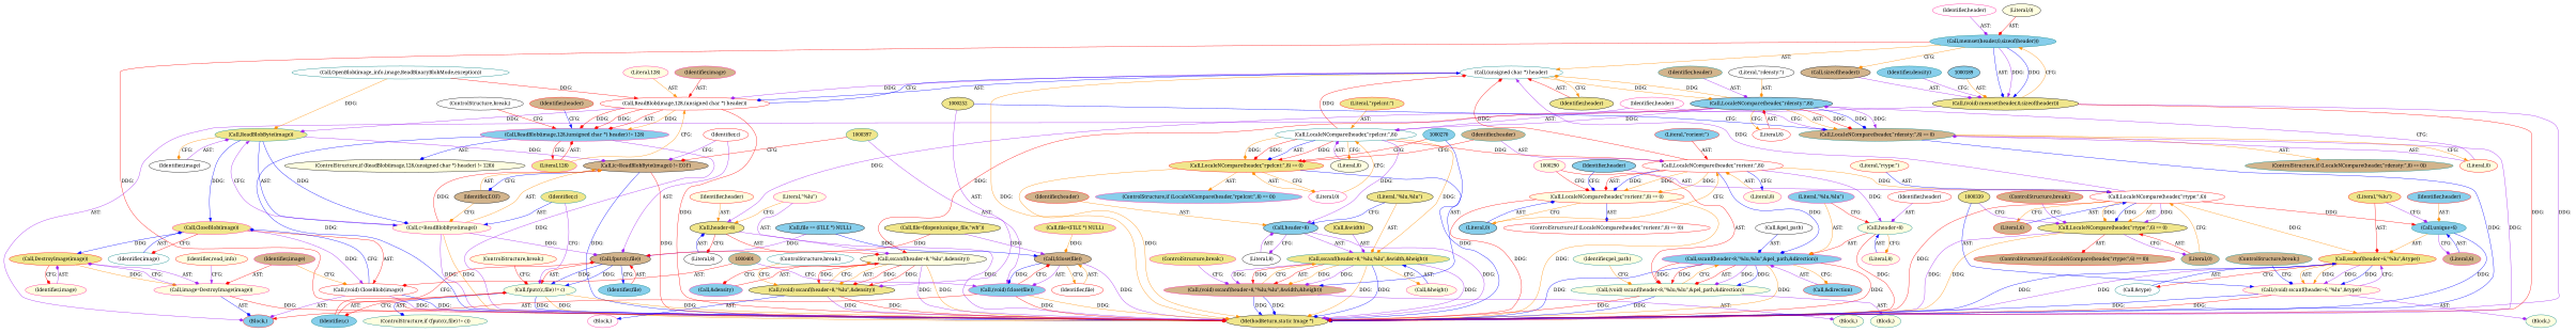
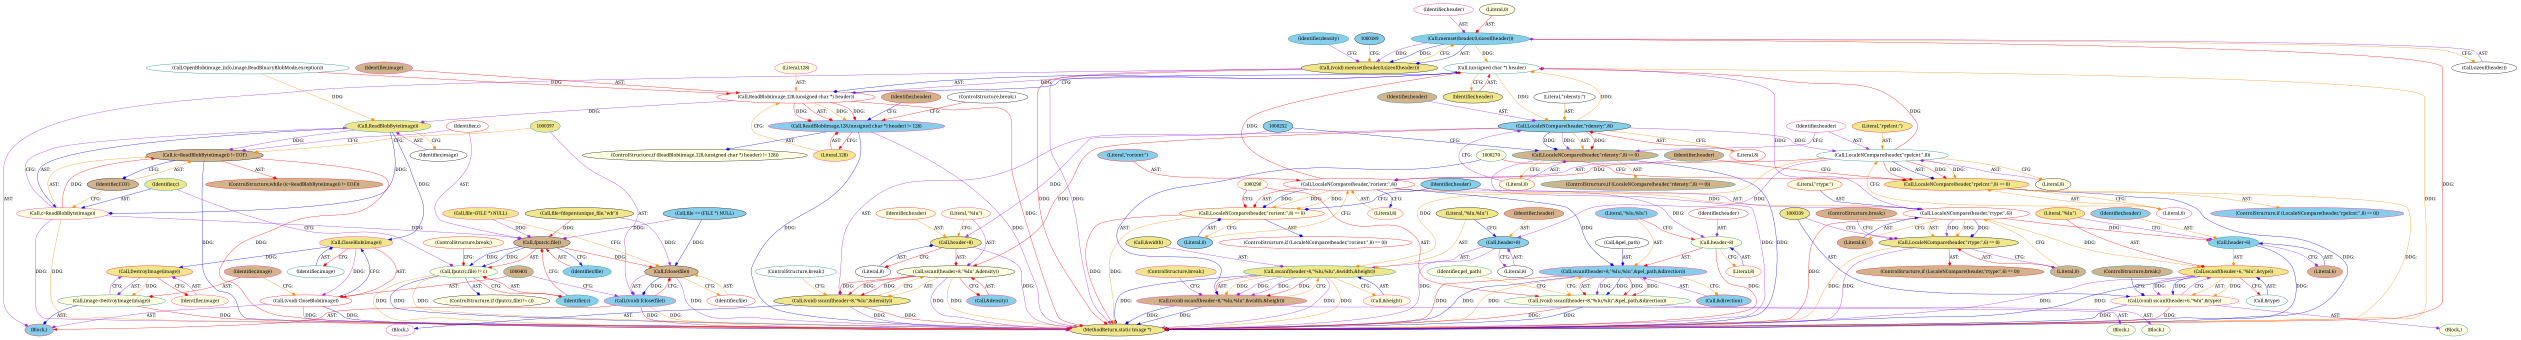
  digraph {
    fontname="Noto Serif"
    node [color=teal fillcolor=lightyellow fontname="Noto Serif" style=filled]
    edge [arrowhead=diamond color=purple fontname="Noto Serif"]
    n1 [fillcolor=skyblue label="(Call,memset(header,0,sizeof(header)))"]
    n2 [color=black fillcolor=khaki label="(Call,(void) memset(header,0,sizeof(header)))"]
    n3 [fillcolor=white label="(Call,(unsigned char *) header)"]
-   n4 [color=black fillcolor=tan label="(Call,sizeof(header))"]
+   n4 [color=black fillcolor=white label="(Call,sizeof(header))"]
    n5 [color=black fillcolor=khaki label="(MethodReturn,static Image *)"]
    n6 [color=red fillcolor=skyblue label="(Block,)"]
    n7 [color=red fillcolor=white label="(Call,ReadBlob(image,128,(unsigned char *) header))"]
    n8 [color=black fillcolor=skyblue label="(Call,LocaleNCompare(header,\"rdensty:\",8))"]
    n9 [color=black fillcolor=khaki label="(Identifier,header)"]
    n10 [color=deeppink fillcolor=skyblue label="(Call,ReadBlob(image,128,(unsigned char *) header) != 128)"]
    n11 [fillcolor=khaki label="(Call,ReadBlobByte(image))"]
    n12 [fillcolor=tan label="(Call,LocaleNCompare(header,\"rdensty:\",8) == 0)"]
    n13 [color=black label="(Call,sscanf(header+8,\"%lu\",&density))"]
    n14 [color=black fillcolor=khaki label="(Call,header+8)"]
    n15 [fillcolor=white label="(Call,LocaleNCompare(header,\"rpelcnt:\",8))"]
    n16 [color=red fillcolor=white label="(Literal,8)"]
    n17 [color=black label="(ControlStructure,if (ReadBlob(image,128,(unsigned char *) header) != 128))"]
    n18 [color=deeppink fillcolor=khaki label="(Literal,128)"]
    n19 [color=black fillcolor=tan label="(Call,(c=ReadBlobByte(image)) != EOF)"]
    n20 [color=deeppink label="(Call,c=ReadBlobByte(image))"]
    n21 [color=deeppink fillcolor=khaki label="(Call,CloseBlob(image))"]
    n22 [color=black fillcolor=white label="(Identifier,image)"]
    n23 [color=black fillcolor=tan label="(Identifier,EOF)"]
+   n24 [color=red fillcolor=tan label="(ControlStructure,while ((c=ReadBlobByte(image)) != EOF))"]
    n25 [color=black fillcolor=tan label="(Call,fputc(c,file))"]
    n26 [color=red fillcolor=white label="(Call,(void) CloseBlob(image))"]
    n27 [color=red fillcolor=khaki label="(Call,DestroyImage(image))"]
    n28 [fillcolor=white label="(Identifier,image)"]
    n29 [label="(Call,fputc(c,file) != c)"]
    n30 [color=black fillcolor=tan label="(Call,fclose(file))"]
    n31 [fillcolor=skyblue label="(Identifier,file)"]
-   n32 [label="(ControlStructure,if (fputc(c,file) != c))"]
+   n32 [color=black label="(ControlStructure,if (fputc(c,file) != c))"]
    n33 [fillcolor=skyblue label="(Identifier,c)"]
    n34 [color=deeppink fillcolor=skyblue label="(Call,(void) fclose(file))"]
    n35 [color=red fillcolor=white label="(Identifier,file)"]
-   n36 [color=deeppink label="(Call,image=DestroyImage(image))"]
+   n36 [label="(Call,image=DestroyImage(image))"]
    n37 [color=deeppink label="(Identifier,image)"]
    n38 [color=red label="(Literal,0)"]
    n39 [fillcolor=tan label="(ControlStructure,if (LocaleNCompare(header,\"rdensty:\",8) == 0))"]
    n40 [color=black fillcolor=khaki label="(Call,(void) sscanf(header+8,\"%lu\",&density))"]
    n41 [color=deeppink fillcolor=skyblue label="(Call,&density)"]
    n42 [color=black fillcolor=white label="(Literal,8)"]
    n43 [color=red fillcolor=khaki label="(Call,LocaleNCompare(header,\"rpelcnt:\",8) == 0)"]
    n44 [fillcolor=khaki label="(Call,sscanf(header+8,\"%lu,%lu\",&width,&height))"]
    n45 [color=black fillcolor=skyblue label="(Call,header+8)"]
    n46 [color=red fillcolor=white label="(Call,LocaleNCompare(header,\"rorient:\",8))"]
    n47 [color=black label="(Literal,8)"]
    n48 [color=deeppink fillcolor=white label="(Block,)"]
    n49 [color=deeppink fillcolor=skyblue label="(ControlStructure,if (LocaleNCompare(header,\"rpelcnt:\",8) == 0))"]
    n50 [color=deeppink fillcolor=white label="(Literal,0)"]
    n51 [color=deeppink fillcolor=tan label="(Call,(void) sscanf(header+8,\"%lu,%lu\",&width,&height))"]
    n52 [color=deeppink label="(Call,&height)"]
    n53 [color=black fillcolor=white label="(Literal,8)"]
    n54 [color=red label="(Call,LocaleNCompare(header,\"rorient:\",8) == 0)"]
    n55 [color=deeppink fillcolor=skyblue label="(Call,sscanf(header+8,\"%lu,%lu\",&pel_path,&direction))"]
    n56 [label="(Call,header+8)"]
    n57 [color=red fillcolor=white label="(Call,LocaleNCompare(header,\"rtype:\",6))"]
    n58 [color=deeppink label="(Literal,8)"]
    n59 [label="(Block,)"]
    n60 [color=red fillcolor=white label="(ControlStructure,if (LocaleNCompare(header,\"rorient:\",8) == 0))"]
    n61 [color=black fillcolor=skyblue label="(Literal,0)"]
    n62 [label="(Call,(void) sscanf(header+8,\"%lu,%lu\",&pel_path,&direction))"]
    n63 [color=red fillcolor=skyblue label="(Call,&direction)"]
    n64 [color=deeppink label="(Literal,8)"]
    n65 [color=black fillcolor=khaki label="(Call,LocaleNCompare(header,\"rtype:\",6) == 0)"]
    n66 [color=red fillcolor=khaki label="(Call,sscanf(header+6,\"%lu\",&type))"]
-   n67 [fillcolor=skyblue label="(Call,unique+6)"]
+   n67 [fillcolor=skyblue label="(Call,header+6)"]
    n68 [color=red fillcolor=tan label="(Literal,6)"]
    n69 [label="(Block,)"]
    n70 [color=red fillcolor=tan label="(ControlStructure,if (LocaleNCompare(header,\"rtype:\",6) == 0))"]
    n71 [fillcolor=tan label="(Literal,0)"]
    n72 [color=deeppink label="(Call,(void) sscanf(header+6,\"%lu\",&type))"]
    n73 [fillcolor=white label="(Call,&type)"]
    n74 [color=deeppink fillcolor=tan label="(Literal,6)"]
    n75 [label="(Block,)"]
    n76 [fillcolor=khaki label="(Identifier,c)"]
    n77 [color=red fillcolor=tan label="(Identifier,header)"]
    n78 [color=deeppink label="(Literal,128)"]
    n79 [color=black fillcolor=khaki label="(Literal,\"%lu,%lu\")"]
    n80 [color=black fillcolor=white label="(ControlStructure,break;)"]
    n81 [color=black fillcolor=white label="(Literal,\"rdensty:\")"]
    n82 [color=red label="(Identifier,header)"]
    n83 [fillcolor=tan label="(Identifier,header)"]
    n84 [fillcolor=white label="(ControlStructure,break;)"]
    n85 [color=red fillcolor=skyblue label="(Literal,\"rorient:\")"]
    n86 [fillcolor=skyblue label="(Identifier,density)"]
    n87 [color=deeppink fillcolor=white label="(Identifier,header)"]
    n88 [color=black fillcolor=white label="(Call,&pel_path)"]
    n89 [color=deeppink fillcolor=skyblue label="(Literal,\"%lu,%lu\")"]
    n90 [color=red label="(Literal,\"rtype:\")"]
    n91 [fillcolor=white label="(Call,OpenBlob(image_info,image,ReadBinaryBlobMode,exception))"]
    n92 [color=black label="(Literal,0)"]
    n93 [color=deeppink fillcolor=white label="(Identifier,header)"]
    n94 [color=deeppink fillcolor=khaki label="(Call,file=(FILE *) NULL)"]
    n95 [color=red fillcolor=khaki label="(Literal,\"%lu\")"]
    n96 [fillcolor=tan label="(ControlStructure,break;)"]
    n97 [color=black fillcolor=skyblue label="(Call,file == (FILE *) NULL)"]
    n98 [color=deeppink fillcolor=tan label="(Identifier,image)"]
    n99 [color=deeppink fillcolor=tan label="(Identifier,image)"]
    n100 [fillcolor=tan label="(Identifier,header)"]
    n101 [label="(Identifier,pel_path)"]
    n102 [color=red fillcolor=tan label="(Identifier,header)"]
    n103 [color=red fillcolor=skyblue label="(Identifier,header)"]
    n104 [color=deeppink fillcolor=khaki label="(ControlStructure,break;)"]
    n105 [color=deeppink label="(Literal,\"%lu\")"]
    n106 [color=red fillcolor=white label="(Identifier,c)"]
    n107 [color=black fillcolor=skyblue label="(Identifier,header)"]
-   n108 [color=red label="(Identifier,read_info)"]
    n109 [color=black fillcolor=khaki label="(Call,&width)"]
    n110 [color=red fillcolor=white label="(Identifier,header)"]
    n111 [color=black fillcolor=khaki label="(Call,file=fdopen(unique_file,\"wb\"))"]
    n112 [color=red label="(ControlStructure,break;)"]
    n113 [color=red fillcolor=khaki label="(Literal,\"rpelcnt:\")"]
    n114 [color=red fillcolor=tan label="(ControlStructure,break;)"]
    1000189 [color=black fillcolor=skyblue]
    1000397 [fillcolor=khaki]
    1000401 [fillcolor=tan]
-   1000252 [color=black fillcolor=khaki]
-   1000270 [fillcolor=skyblue]
+   1000252 [color=black fillcolor=skyblue]
+   1000270
    1000290 [color=deeppink]
    1000339 [color=black fillcolor=khaki]
    n1 -> n2 [color=blue label="AST: "]
    n1 -> n2 [arrowhead=normal label="DDG: "]
    n1 -> n2 [arrowhead=normal color=blue label="DDG: "]
-   n1 -> n3 [arrowhead=normal color=darkorange label="AST: "]
+   n1 -> n3 [arrowhead=normal color=darkorange label="DDG: "]
    n1 -> n4 [color=darkorange label="CFG: "]
    n1 -> n5 [color=red label="DDG: "]
-   n2 -> n1 [arrowhead=normal color=darkorange label="CFG: "]
+   n2 -> n1 [color=darkorange label="CFG: "]
    n2 -> n5 [arrowhead=normal label="DDG: "]
    n2 -> n5 [color=red label="DDG: "]
    n2 -> n6 [label="AST: "]
    n3 -> n5 [arrowhead=normal color=darkorange label="DDG: "]
    n3 -> n7 [color=blue label="AST: "]
    n3 -> n7 [label="DDG: "]
    n3 -> n8 [color=darkorange label="DDG: "]
    n3 -> n9 [arrowhead=normal color=darkorange label="CFG: "]
-   n4 -> n2 [label="AST: "]
+   n4 -> n1 [label="AST: "]
    n7 -> n3 [arrowhead=normal color=blue label="CFG: "]
    n7 -> n5 [color=red label="DDG: "]
    n7 -> n10 [color=red label="AST: "]
    n7 -> n10 [arrowhead=normal color=darkorange label="DDG: "]
    n7 -> n10 [color=red label="DDG: "]
    n7 -> n10 [color=red label="DDG: "]
    n7 -> n11 [label="DDG: "]
    n8 -> n3 [color=darkorange label="DDG: "]
    n8 -> n12 [arrowhead=normal color=darkorange label="AST: "]
    n8 -> n12 [color=red label="DDG: "]
    n8 -> n12 [color=blue label="DDG: "]
    n8 -> n12 [arrowhead=normal label="DDG: "]
    n8 -> n13 [arrowhead=normal color=red label="DDG: "]
    n8 -> n14 [arrowhead=normal label="DDG: "]
    n8 -> n15 [arrowhead=normal label="DDG: "]
    n8 -> n16 [arrowhead=normal color=darkorange label="CFG: "]
    n9 -> n3 [arrowhead=normal color=red label="AST: "]
    n10 -> n5 [label="DDG: "]
    n10 -> n5 [color=blue label="DDG: "]
    n10 -> n17 [color=blue label="AST: "]
    n10 -> n18 [arrowhead=normal color=red label="CFG: "]
    n11 -> n19 [label="DDG: "]
    n11 -> n20 [arrowhead=normal color=blue label="AST: "]
    n11 -> n20 [color=blue label="DDG: "]
    n11 -> n21 [arrowhead=normal color=blue label="DDG: "]
    n11 -> n22 [color=darkorange label="CFG: "]
    n12 -> n5 [arrowhead=normal label="DDG: "]
    n12 -> n5 [color=blue label="DDG: "]
    n12 -> n38 [arrowhead=normal color=darkorange label="CFG: "]
    n12 -> n39 [color=darkorange label="AST: "]
    n13 -> n5 [arrowhead=normal color=darkorange label="DDG: "]
    n13 -> n5 [label="DDG: "]
    n13 -> n40 [color=darkorange label="AST: "]
    n13 -> n40 [color=red label="DDG: "]
    n13 -> n40 [arrowhead=normal color=red label="DDG: "]
    n13 -> n40 [arrowhead=normal color=red label="DDG: "]
    n13 -> n41 [color=red label="CFG: "]
    n14 -> n5 [arrowhead=normal label="DDG: "]
    n14 -> n13 [color=red label="AST: "]
    n14 -> n42 [color=red label="CFG: "]
    n15 -> n3 [color=red label="DDG: "]
    n15 -> n43 [color=blue label="AST: "]
    n15 -> n43 [arrowhead=normal color=red label="DDG: "]
    n15 -> n43 [color=darkorange label="DDG: "]
    n15 -> n43 [color=red label="DDG: "]
    n15 -> n44 [color=darkorange label="DDG: "]
    n15 -> n45 [arrowhead=normal label="DDG: "]
    n15 -> n46 [arrowhead=normal color=red label="DDG: "]
    n15 -> n47 [color=darkorange label="CFG: "]
    n16 -> n8 [color=red label="AST: "]
    n18 -> n7 [arrowhead=normal color=darkorange label="CFG: "]
    n18 -> n10 [color=red label="AST: "]
    n19 -> n5 [color=blue label="DDG: "]
    n19 -> n5 [color=red label="DDG: "]
    n19 -> n23 [color=blue label="CFG: "]
+   n19 -> n24 [color=red label="AST: "]
    n20 -> n5 [arrowhead=normal label="DDG: "]
    n20 -> n5 [arrowhead=normal color=darkorange label="DDG: "]
    n20 -> n11 [arrowhead=normal label="CFG: "]
    n20 -> n19 [arrowhead=normal color=darkorange label="AST: "]
    n20 -> n19 [arrowhead=normal color=red label="DDG: "]
    n20 -> n25 [label="DDG: "]
    n21 -> n26 [arrowhead=normal color=red label="AST: "]
    n21 -> n26 [arrowhead=normal label="DDG: "]
    n21 -> n27 [arrowhead=normal color=blue label="DDG: "]
    n21 -> n28 [color=red label="CFG: "]
    n22 -> n11 [label="AST: "]
    n23 -> n19 [color=darkorange label="AST: "]
    n23 -> n20 [color=darkorange label="CFG: "]
    n25 -> n29 [arrowhead=normal color=red label="AST: "]
    n25 -> n29 [arrowhead=normal color=blue label="DDG: "]
    n25 -> n29 [arrowhead=normal color=blue label="DDG: "]
+   n25 -> n30 [arrowhead=normal color=red label="DDG: "]
    n25 -> n31 [arrowhead=normal color=blue label="CFG: "]
    n26 -> n5 [label="DDG: "]
    n26 -> n5 [color=blue label="DDG: "]
    n26 -> n6 [label="AST: "]
-   n26 -> n21 [color=blue label="CFG: "]
+   n26 -> n21 [arrowhead=normal color=blue label="CFG: "]
    n27 -> n36 [label="AST: "]
    n27 -> n36 [color=darkorange label="DDG: "]
    n27 -> n37 [color=red label="CFG: "]
    n28 -> n21 [color=blue label="AST: "]
    n29 -> n5 [arrowhead=normal color=blue label="DDG: "]
    n29 -> n5 [color=darkorange label="DDG: "]
    n29 -> n5 [arrowhead=normal color=darkorange label="DDG: "]
    n29 -> n32 [color=blue label="AST: "]
    n29 -> n33 [color=red label="CFG: "]
    n30 -> n5 [arrowhead=normal label="DDG: "]
    n30 -> n34 [label="AST: "]
    n30 -> n34 [color=blue label="DDG: "]
    n30 -> n35 [arrowhead=normal color=darkorange label="CFG: "]
    n31 -> n25 [arrowhead=normal color=red label="AST: "]
    n33 -> n25 [color=red label="CFG: "]
    n33 -> n29 [color=red label="AST: "]
    n34 -> n5 [arrowhead=normal color=red label="DDG: "]
    n34 -> n5 [color=darkorange label="DDG: "]
    n34 -> n6 [arrowhead=normal color=red label="AST: "]
    n34 -> n30 [color=red label="CFG: "]
    n35 -> n30 [arrowhead=normal color=darkorange label="AST: "]
    n36 -> n5 [color=red label="DDG: "]
    n36 -> n6 [color=blue label="AST: "]
-   n36 -> n27 [label="CFG: "]
+   n36 -> n27 [arrowhead=normal label="CFG: "]
    n37 -> n27 [label="AST: "]
    n38 -> n8 [label="CFG: "]
    n38 -> n12 [label="AST: "]
    n40 -> n5 [arrowhead=normal label="DDG: "]
    n40 -> n5 [color=red label="DDG: "]
    n40 -> n13 [arrowhead=normal color=darkorange label="CFG: "]
    n40 -> n48 [arrowhead=normal color=blue label="AST: "]
    n41 -> n13 [arrowhead=normal color=red label="AST: "]
    n42 -> n14 [color=blue label="AST: "]
    n43 -> n5 [arrowhead=normal color=darkorange label="DDG: "]
    n43 -> n5 [color=blue label="DDG: "]
    n43 -> n49 [arrowhead=normal color=darkorange label="AST: "]
    n43 -> n50 [color=darkorange label="CFG: "]
    n44 -> n5 [arrowhead=normal label="DDG: "]
    n44 -> n5 [color=darkorange label="DDG: "]
    n44 -> n5 [color=blue label="DDG: "]
    n44 -> n51 [arrowhead=normal color=red label="AST: "]
    n44 -> n51 [color=darkorange label="DDG: "]
    n44 -> n51 [label="DDG: "]
    n44 -> n51 [arrowhead=normal label="DDG: "]
    n44 -> n51 [arrowhead=normal color=red label="DDG: "]
    n44 -> n52 [color=darkorange label="CFG: "]
    n45 -> n5 [label="DDG: "]
    n45 -> n44 [arrowhead=normal label="AST: "]
    n45 -> n53 [label="CFG: "]
    n46 -> n3 [color=red label="DDG: "]
    n46 -> n54 [color=red label="AST: "]
    n46 -> n54 [color=blue label="DDG: "]
    n46 -> n54 [arrowhead=normal color=darkorange label="DDG: "]
    n46 -> n54 [color=darkorange label="DDG: "]
    n46 -> n55 [color=blue label="DDG: "]
    n46 -> n56 [arrowhead=normal label="DDG: "]
    n46 -> n57 [color=darkorange label="DDG: "]
    n46 -> n58 [arrowhead=normal color=blue label="CFG: "]
    n47 -> n15 [label="AST: "]
    n50 -> n15 [arrowhead=normal color=darkorange label="CFG: "]
    n50 -> n43 [color=darkorange label="AST: "]
    n51 -> n5 [arrowhead=normal color=blue label="DDG: "]
    n51 -> n5 [color=blue label="DDG: "]
    n51 -> n44 [arrowhead=normal color=darkorange label="CFG: "]
    n51 -> n59 [label="AST: "]
    n52 -> n44 [arrowhead=normal color=blue label="AST: "]
    n53 -> n45 [label="AST: "]
    n54 -> n5 [color=darkorange label="DDG: "]
    n54 -> n5 [arrowhead=normal color=red label="DDG: "]
    n54 -> n60 [color=blue label="AST: "]
    n54 -> n61 [arrowhead=normal color=darkorange label="CFG: "]
    n55 -> n5 [color=darkorange label="DDG: "]
    n55 -> n5 [color=red label="DDG: "]
    n55 -> n5 [arrowhead=normal color=blue label="DDG: "]
    n55 -> n62 [color=red label="AST: "]
    n55 -> n62 [label="DDG: "]
    n55 -> n62 [arrowhead=normal color=blue label="DDG: "]
    n55 -> n62 [arrowhead=normal color=red label="DDG: "]
    n55 -> n62 [arrowhead=normal color=red label="DDG: "]
    n55 -> n63 [color=darkorange label="CFG: "]
    n56 -> n5 [arrowhead=normal color=red label="DDG: "]
    n56 -> n55 [arrowhead=normal color=red label="AST: "]
    n56 -> n64 [color=darkorange label="CFG: "]
    n57 -> n3 [arrowhead=normal label="DDG: "]
    n57 -> n5 [arrowhead=normal color=red label="DDG: "]
    n57 -> n65 [arrowhead=normal color=darkorange label="AST: "]
    n57 -> n65 [arrowhead=normal label="DDG: "]
    n57 -> n65 [color=darkorange label="DDG: "]
    n57 -> n65 [color=blue label="DDG: "]
    n57 -> n66 [arrowhead=normal color=darkorange label="DDG: "]
    n57 -> n67 [arrowhead=normal color=red label="DDG: "]
    n57 -> n68 [arrowhead=normal color=darkorange label="CFG: "]
    n58 -> n46 [color=darkorange label="AST: "]
    n61 -> n46 [arrowhead=normal color=darkorange label="CFG: "]
    n61 -> n54 [color=blue label="AST: "]
    n62 -> n5 [color=red label="DDG: "]
    n62 -> n5 [color=blue label="DDG: "]
    n62 -> n55 [arrowhead=normal color=darkorange label="CFG: "]
    n62 -> n69 [arrowhead=normal label="AST: "]
    n63 -> n55 [label="AST: "]
    n64 -> n56 [arrowhead=normal color=blue label="AST: "]
    n65 -> n5 [arrowhead=normal label="DDG: "]
    n65 -> n5 [color=darkorange label="DDG: "]
    n65 -> n70 [color=red label="AST: "]
    n65 -> n71 [label="CFG: "]
    n66 -> n5 [arrowhead=normal label="DDG: "]
    n66 -> n5 [arrowhead=normal color=blue label="DDG: "]
    n66 -> n72 [arrowhead=normal color=darkorange label="AST: "]
    n66 -> n72 [arrowhead=normal color=darkorange label="DDG: "]
    n66 -> n72 [arrowhead=normal label="DDG: "]
    n66 -> n72 [arrowhead=normal color=blue label="DDG: "]
    n66 -> n73 [arrowhead=normal color=red label="CFG: "]
    n67 -> n5 [arrowhead=normal color=blue label="DDG: "]
    n67 -> n66 [color=darkorange label="AST: "]
    n67 -> n74 [label="CFG: "]
    n68 -> n57 [arrowhead=normal color=blue label="AST: "]
    n71 -> n57 [arrowhead=normal color=darkorange label="CFG: "]
    n71 -> n65 [arrowhead=normal color=red label="AST: "]
    n72 -> n5 [arrowhead=normal color=blue label="DDG: "]
    n72 -> n5 [color=red label="DDG: "]
    n72 -> n66 [arrowhead=normal label="CFG: "]
    n72 -> n75 [label="AST: "]
    n73 -> n66 [arrowhead=normal color=blue label="AST: "]
    n74 -> n67 [arrowhead=normal color=blue label="AST: "]
    n76 -> n20 [arrowhead=normal color=blue label="AST: "]
    n76 -> n29 [label="CFG: "]
    n77 -> n45 [arrowhead=normal color=darkorange label="AST: "]
    n78 -> n7 [arrowhead=normal color=darkorange label="AST: "]
    n79 -> n44 [color=darkorange label="AST: "]
    n79 -> n45 [arrowhead=normal color=blue label="CFG: "]
    n80 -> n10 [arrowhead=normal color=red label="CFG: "]
    n81 -> n8 [color=darkorange label="AST: "]
    n82 -> n14 [arrowhead=normal color=darkorange label="AST: "]
    n83 -> n43 [color=red label="CFG: "]
    n83 -> n46 [label="AST: "]
    n84 -> n40 [arrowhead=normal color=darkorange label="CFG: "]
    n85 -> n46 [arrowhead=normal color=red label="AST: "]
    n86 -> n2 [label="CFG: "]
    n87 -> n1 [label="AST: "]
    n88 -> n55 [color=blue label="AST: "]
    n89 -> n55 [color=darkorange label="AST: "]
    n89 -> n56 [arrowhead=normal color=red label="CFG: "]
    n90 -> n57 [arrowhead=normal color=blue label="AST: "]
    n91 -> n7 [arrowhead=normal color=red label="DDG: "]
    n91 -> n11 [color=darkorange label="DDG: "]
    n92 -> n1 [color=red label="AST: "]
    n93 -> n12 [arrowhead=normal label="CFG: "]
    n93 -> n15 [arrowhead=normal label="AST: "]
-   n94 -> n30 [color=darkorange label="DDG: "]
+   n94 -> n25 [label="DDG: "]
+   n94 -> n30 [color=darkorange label="CFG: "]
    n95 -> n66 [color=red label="AST: "]
    n95 -> n67 [label="CFG: "]
    n96 -> n72 [color=blue label="CFG: "]
    n97 -> n25 [label="DDG: "]
    n97 -> n30 [arrowhead=normal color=blue label="DDG: "]
    n98 -> n7 [arrowhead=normal color=red label="AST: "]
    n99 -> n26 [color=darkorange label="CFG: "]
    n99 -> n36 [color=red label="AST: "]
    n100 -> n8 [label="AST: "]
    n101 -> n62 [color=darkorange label="CFG: "]
    n102 -> n10 [arrowhead=normal color=blue label="CFG: "]
    n103 -> n67 [color=darkorange label="AST: "]
    n104 -> n51 [label="CFG: "]
    n105 -> n13 [label="AST: "]
    n105 -> n14 [arrowhead=normal color=darkorange label="CFG: "]
    n106 -> n19 [label="CFG: "]
    n106 -> n25 [label="AST: "]
    n107 -> n54 [color=blue label="CFG: "]
    n107 -> n57 [arrowhead=normal label="AST: "]
-   n108 -> n36 [arrowhead=normal label="CFG: "]
    n109 -> n44 [label="AST: "]
    n110 -> n56 [label="AST: "]
    n111 -> n25 [arrowhead=normal color=red label="DDG: "]
    n111 -> n30 [arrowhead=normal label="DDG: "]
    n112 -> n29 [color=red label="CFG: "]
    n113 -> n15 [arrowhead=normal color=darkorange label="AST: "]
    n114 -> n65 [label="CFG: "]
-   1000189 -> n2 [color=darkorange label="AST: "]
-   1000397 -> n19 [color=red label="CFG: "]
+   1000189 -> n2 [color=darkorange label="CFG: "]
+   1000397 -> n19 [color=darkorange label="CFG: "]
    1000397 -> n34 [arrowhead=normal label="AST: "]
    1000401 -> n26 [color=red label="AST: "]
    1000401 -> n34 [arrowhead=normal label="CFG: "]
    1000252 -> n12 [arrowhead=normal color=blue label="CFG: "]
    1000252 -> n40 [label="AST: "]
    1000270 -> n43 [arrowhead=normal color=red label="CFG: "]
    1000270 -> n51 [arrowhead=normal color=blue label="AST: "]
    1000290 -> n54 [color=red label="CFG: "]
    1000290 -> n62 [arrowhead=normal color=red label="AST: "]
    1000339 -> n65 [label="CFG: "]
    1000339 -> n72 [arrowhead=normal color=blue label="AST: "]
  }
